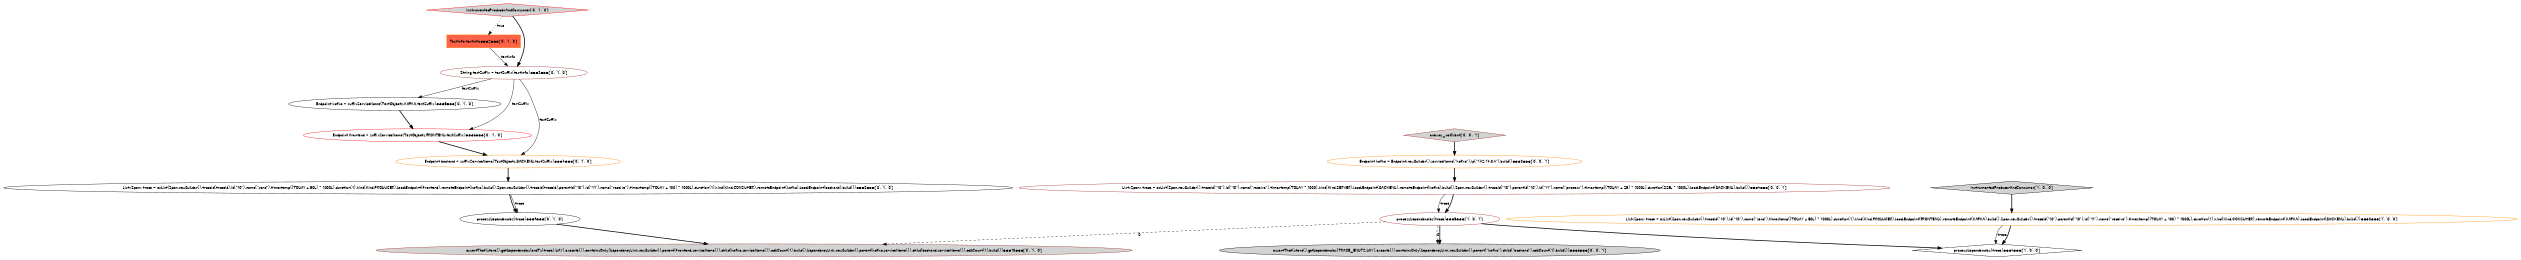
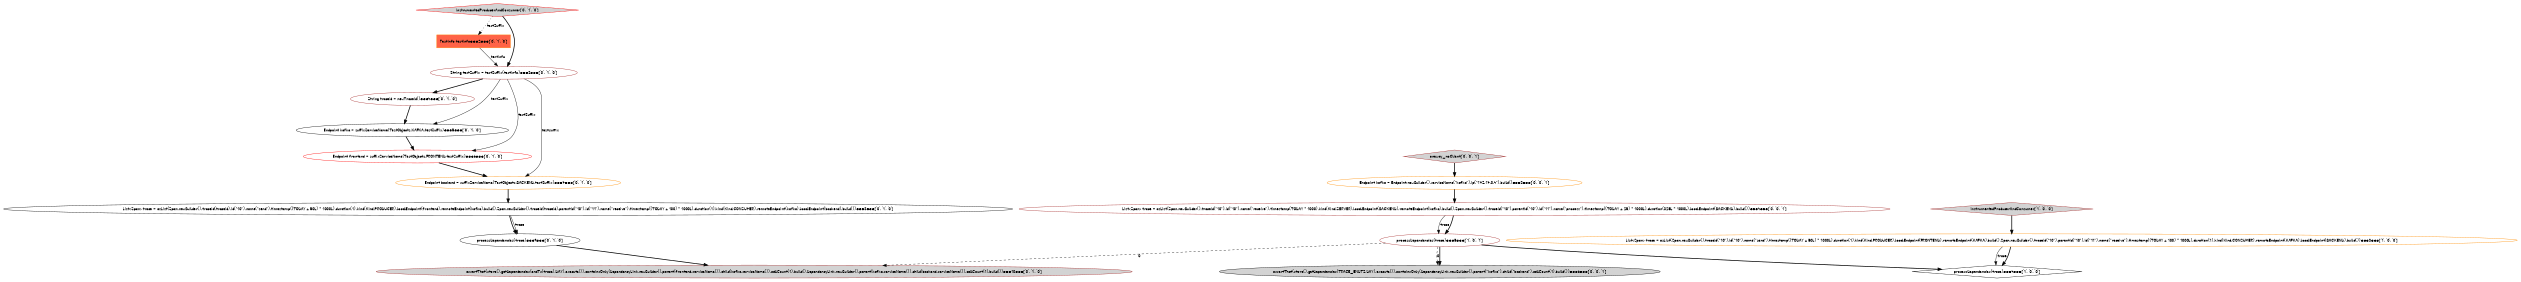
  digraph {
    fontname="Patrick Hand"
    node [color=black fillcolor=white fontname="Patrick Hand" shape=ellipse style=filled]
    edge [fontname="Patrick Hand" style=bold]
    n1 [color=darkorange label="List<Span> trace = asList(Span.newBuilder().traceId(\"10\").id(\"10\").name(\"send\").timestamp((TODAY + 50L) * 1000L).duration(1).kind(Kind.PRODUCER).localEndpoint(FRONTEND).remoteEndpoint(KAFKA).build(),Span.newBuilder().traceId(\"10\").parentId(\"10\").id(\"11\").name(\"receive\").timestamp((TODAY + 100) * 1000L).duration(1).kind(Kind.CONSUMER).remoteEndpoint(KAFKA).localEndpoint(BACKEND).build())@@@3@@@['1', '0', '0']"]
    n2 [label="processDependencies(trace)@@@4@@@['1', '0', '0']" shape=diamond]
    n3 [fillcolor=lightgray label="assertThat(store().getDependencies(TRACE_ENDTS,DAY).execute()).containsOnly(DependencyLink.newBuilder().parent(\"kafka\").child(\"backend\").callCount(1).build())@@@6@@@['0', '0', '1']"]
    n4 [color=red fillcolor=lightgray label="instrumentedProducerAndConsumer['0', '1', '0']" shape=diamond]
    n5 [color=darkorange fillcolor=tomato label="TestInfo testInfo@@@2@@@['0', '1', '0']" shape=box]
    n6 [color=brown label="String testSuffix = testSuffix(testInfo)@@@3@@@['0', '1', '0']"]
+   n7 [color=brown label="String traceId = newTraceId()@@@4@@@['0', '1', '0']"]
    n8 [label="Endpoint kafka = suffixServiceName(TestObjects.KAFKA,testSuffix)@@@5@@@['0', '1', '0']"]
    n9 [color=red label="Endpoint frontend = suffixServiceName(TestObjects.FRONTEND,testSuffix)@@@6@@@['0', '1', '0']"]
    n10 [color=darkorange label="Endpoint backend = suffixServiceName(TestObjects.BACKEND,testSuffix)@@@7@@@['0', '1', '0']"]
    n11 [label="processDependencies(trace)@@@9@@@['0', '1', '0']"]
    n12 [color=brown fillcolor=lightgray label="assertThat(store().getDependencies(endTs(trace),DAY).execute()).containsOnly(DependencyLink.newBuilder().parent(frontend.serviceName()).child(kafka.serviceName()).callCount(1).build(),DependencyLink.newBuilder().parent(kafka.serviceName()).child(backend.serviceName()).callCount(1).build())@@@10@@@['0', '1', '0']"]
    n13 [label="List<Span> trace = asList(Span.newBuilder().traceId(traceId).id(\"10\").name(\"send\").timestamp((TODAY + 50L) * 1000L).duration(1).kind(Kind.PRODUCER).localEndpoint(frontend).remoteEndpoint(kafka).build(),Span.newBuilder().traceId(traceId).parentId(\"10\").id(\"11\").name(\"receive\").timestamp((TODAY + 100) * 1000L).duration(1).kind(Kind.CONSUMER).remoteEndpoint(kafka).localEndpoint(backend).build())@@@8@@@['0', '1', '0']"]
    n14 [color=brown label="processDependencies(trace)@@@5@@@['1', '0', '1']"]
    n15 [color=brown fillcolor=lightgray label="oneway_noClient['0', '0', '1']" shape=diamond]
    n16 [color=darkorange label="Endpoint kafka = Endpoint.newBuilder().serviceName(\"kafka\").ip(\"172.17.0.4\").build()@@@3@@@['0', '0', '1']"]
    n17 [color=brown label="List<Span> trace = asList(Span.newBuilder().traceId(\"10\").id(\"10\").name(\"receive\").timestamp(TODAY * 1000).kind(Kind.SERVER).localEndpoint(BACKEND).remoteEndpoint(kafka).build(),Span.newBuilder().traceId(\"10\").parentId(\"10\").id(\"11\").name(\"process\").timestamp((TODAY + 25) * 1000L).duration(325L * 1000L).localEndpoint(BACKEND).build())@@@4@@@['0', '0', '1']"]
-   n18 [fillcolor=lightgray label="instrumentedProducerAndConsumer['1', '0', '0']" shape=diamond]
+   n18 [color=brown fillcolor=lightgray label="instrumentedProducerAndConsumer['1', '0', '0']" shape=diamond]
    n1 -> n2 [label=trace style=solid]
    n1 -> n2
-   n4 -> n5 [label=true style=dotted]
+   n4 -> n5 [label=testSuffix style=dotted]
    n4 -> n6
    n5 -> n6 [label=testInfo style=solid]
+   n6 -> n7
    n6 -> n8 [label=testSuffix style=solid]
    n6 -> n9 [label=testSuffix style=solid]
    n6 -> n10 [label=testSuffix style=solid]
+   n7 -> n8
    n8 -> n9
    n9 -> n10
    n10 -> n13
    n11 -> n12
    n13 -> n11
    n13 -> n11 [label=trace style=solid]
    n14 -> n2
    n14 -> n3 [label=0 style=dashed]
    n14 -> n3
    n14 -> n12 [label=0 style=dashed]
    n15 -> n16
    n16 -> n17
    n17 -> n14 [label=trace style=solid]
    n17 -> n14
    n18 -> n1
  }
